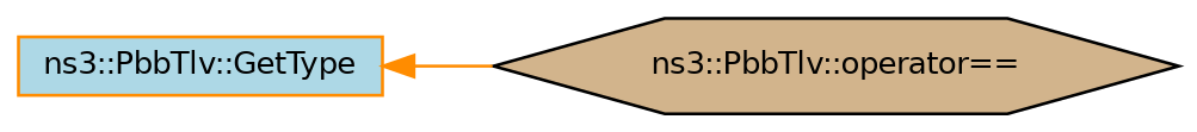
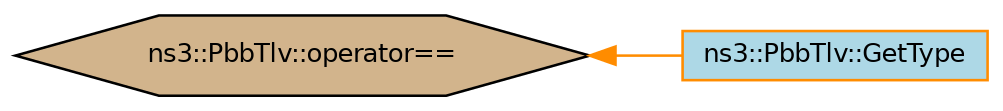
  digraph {
    rankdir=LR
    node [fontname=Helvetica fontsize=10 style=filled]
    n1 [color=darkorange fillcolor=lightblue fontcolor=black height=0.2 label="ns3::PbbTlv::GetType" shape=box width=0.4]
    n2 [color=black fillcolor=tan height=0.2 label="ns3::PbbTlv::operator==" shape=hexagon width=0.4]
-   n1 -> n2 [color=darkorange dir=back fontname=Helvetica fontsize=10 labelfontname=Helvetica labelfontsize=10 style=solid]
+   n2 -> n1 [color=darkorange dir=back fontname=Helvetica fontsize=10 labelfontname=Helvetica labelfontsize=10 style=solid]
  }
